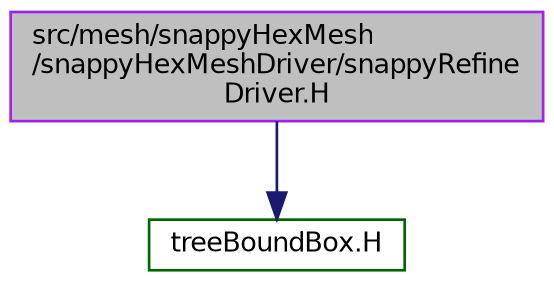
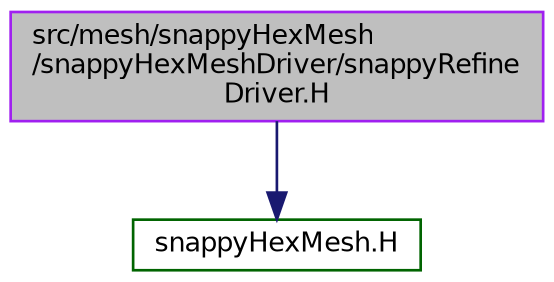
  digraph {
    node [fontname=Helvetica fontsize=10 shape=record]
    n1 [color=purple fillcolor=grey75 fontcolor=black height=0.2 label="src/mesh/snappyHexMesh\l/snappyHexMeshDriver/snappyRefine\lDriver.H" style=filled width=0.4]
-   n2 [color=darkgreen height=0.2 label="treeBoundBox.H" width=0.4]
+   n2 [color=darkgreen height=0.2 label="snappyHexMesh.H" width=0.4]
    n1 -> n2 [color=midnightblue fontname=Helvetica fontsize=10 labelfontname=Helvetica labelfontsize=10 style=solid]
  }
